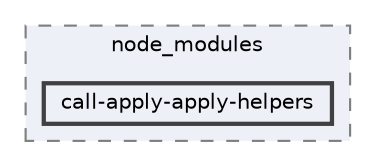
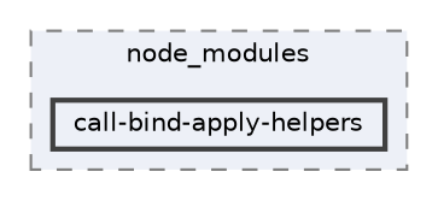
  digraph {
    compound=true
-   n1 [color=grey25 fillcolor="#edf0f7" fontname=Helvetica fontsize=10 height=0.2 label="call-apply-apply-helpers" shape=box style="filled,bold" width=0.4]
+   n1 [color=grey25 fillcolor="#edf0f7" fontname=Helvetica fontsize=10 height=0.2 label="call-bind-apply-helpers" shape=box style="filled,bold" width=0.4]
    subgraph cluster_1 {
      bgcolor="#edf0f7"
      fontname=Helvetica
      fontsize=10
      label=node_modules
      pencolor=grey50
      style="filled,dashed"
      n1
    }
  }
